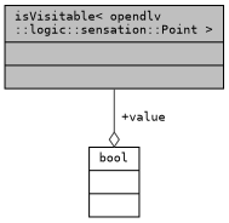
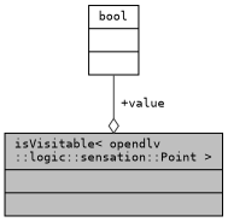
  digraph {
    fontname="DejaVu Sans Mono"
    node [color=black fontname="DejaVu Sans Mono" fontsize=10 shape=record style=filled]
    n1 [fillcolor=grey75 fontcolor=black height=0.2 label="{isVisitable\< opendlv\l::logic::sensation::Point \>\n||}" width=0.4]
    n2 [fillcolor=white height=0.2 label="{bool\n||}" width=0.4]
-   n1 -> n2 [arrowhead=odiamond color=grey25 fontname="DejaVu Sans Mono" fontsize=10 label=" +value" labelfontname=Helvetica labelfontsize=10 style=solid]
+   n2 -> n1 [arrowhead=odiamond color=grey25 fontname="DejaVu Sans Mono" fontsize=10 label=" +value" labelfontname=Helvetica labelfontsize=10 style=solid]
  }
